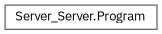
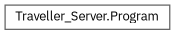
  digraph {
    rankdir=LR
    fontname="IBM Plex Sans"
-   n1 [color=grey40 fillcolor=white fontname="IBM Plex Sans" fontsize=10 height=0.2 label="Server_Server.Program" shape=box style=filled width=0.4]
+   n1 [color=grey40 fillcolor=white fontname="IBM Plex Sans" fontsize=10 height=0.2 label="Traveller_Server.Program" shape=box style=filled width=0.4]
  }
